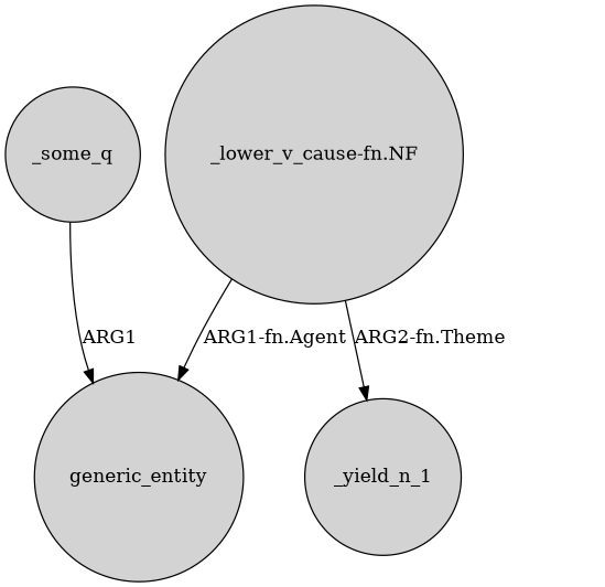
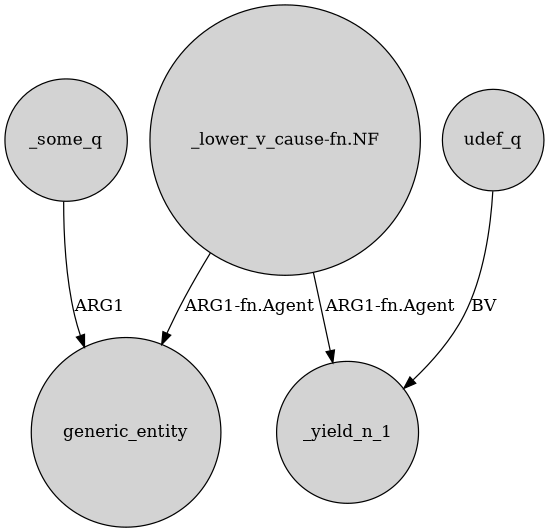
  digraph {
    node [shape=circle style=filled]
    _some_q
    generic_entity
+   udef_q
    _yield_n_1
    "_lower_v_cause-fn.NF"
    _some_q -> generic_entity [label=ARG1]
+   udef_q -> _yield_n_1 [label=BV]
    "_lower_v_cause-fn.NF" -> generic_entity [label="ARG1-fn.Agent"]
-   "_lower_v_cause-fn.NF" -> _yield_n_1 [label="ARG2-fn.Theme"]
+   "_lower_v_cause-fn.NF" -> _yield_n_1 [label="ARG1-fn.Agent"]
  }
